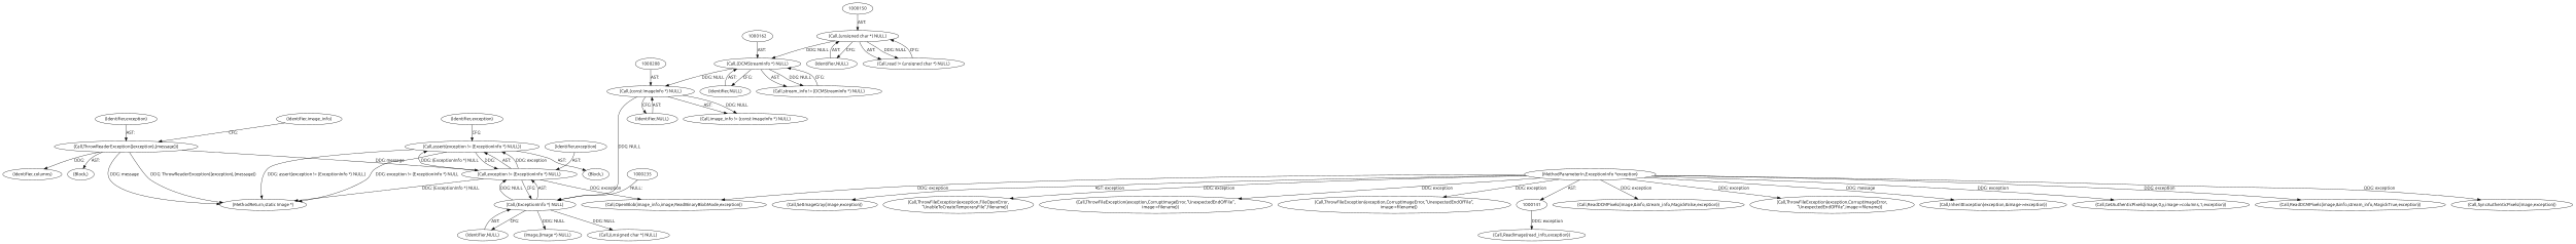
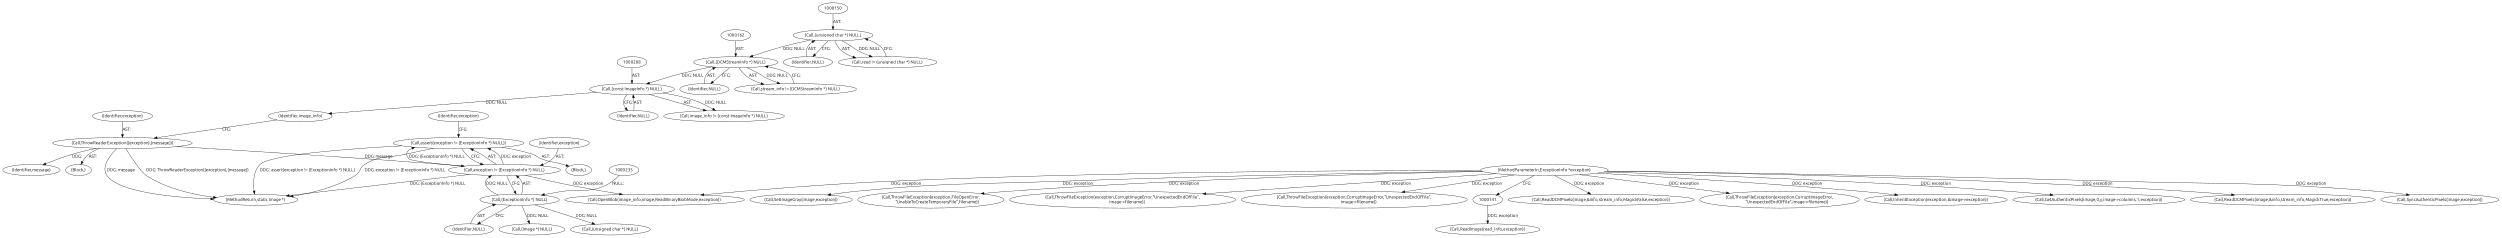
  digraph {
    fontname=Ubuntu
    node [fontname=Ubuntu]
    edge [fontname=Ubuntu]
    n1 [label="(Call,assert(exception != (ExceptionInfo *) NULL))"]
    n2 [label="(Call,exception != (ExceptionInfo *) NULL)"]
    n3 [label="(MethodReturn,static Image *)"]
    n4 [label="(Block,)"]
    n5 [label="(Call,(ExceptionInfo *) NULL)"]
    n6 [label="(Call,OpenBlob(image_info,image,ReadBinaryBlobMode,exception))"]
    n7 [label="(Identifier,NULL)"]
-   n8 [label="(Image,(Image *) NULL)"]
+   n8 [label="(Call,(Image *) NULL)"]
    n9 [label="(Call,(unsigned char *) NULL)"]
    n10 [label="(Call,ThrowReaderException((exception),(message)))"]
    n11 [label="(Block,)"]
-   n12 [label="(Identifier,columns)"]
+   n12 [label="(Identifier,message)"]
    n13 [label="(MethodParameterIn,ExceptionInfo *exception)"]
    n14 [label="(Call,ReadDCMPixels(image,&info,stream_info,MagickFalse,exception))"]
    n15 [label="(Call,ThrowFileException(exception,CorruptImageError,\n                \"UnexpectedEndOfFile\",image->filename))"]
    n16 [label="(Call,InheritException(exception,&image->exception))"]
    n17 [label="(Call,GetAuthenticPixels(image,0,y,image->columns,1,exception))"]
    n18 [label="(Call,ReadDCMPixels(image,&info,stream_info,MagickTrue,exception))"]
    n19 [label="(Call,SyncAuthenticPixels(image,exception))"]
    n20 [label="(Call,SetImageGray(image,exception))"]
    n21 [label="(Call,ThrowFileException(exception,FileOpenError,\n              \"UnableToCreateTemporaryFile\",filename))"]
    n22 [label="(Call,ThrowFileException(exception,CorruptImageError,\"UnexpectedEndOfFile\",\n          image->filename))"]
    n23 [label="(Call,ThrowFileException(exception,CorruptImageError,\"UnexpectedEndOfFile\",\n          image->filename))"]
    1000141
    n25 [label="(Call,ReadImage(read_info,exception))"]
    n26 [label="(Call,(const ImageInfo *) NULL)"]
    n27 [label="(Identifier,NULL)"]
    n28 [label="(Call,image_info != (const ImageInfo *) NULL)"]
    n29 [label="(Call,(DCMStreamInfo *) NULL)"]
    n30 [label="(Identifier,NULL)"]
    n31 [label="(Call,stream_info != (DCMStreamInfo *) NULL)"]
    n32 [label="(Call,(unsigned char *) NULL)"]
    n33 [label="(Identifier,NULL)"]
    n34 [label="(Call,read != (unsigned char *) NULL)"]
    n35 [label="(Identifier,image_info)"]
    n36 [label="(Identifier,exception)"]
    n37 [label="(Identifier,exception)"]
    n38 [label="(Identifier,exception)"]
    1000235
    1000208
    1000162
    1000150
-   n1 -> n2 [label="DDG: "]
+   n1 -> n2 [label="CFG: "]
    n1 -> n3 [label="DDG: assert(exception != (ExceptionInfo *) NULL)"]
    n1 -> n3 [label="DDG: exception != (ExceptionInfo *) NULL"]
    n1 -> n4 [label="AST: "]
    n2 -> n1 [label="AST: "]
    n2 -> n1 [label="DDG: exception"]
    n2 -> n1 [label="DDG: (ExceptionInfo *) NULL"]
    n2 -> n3 [label="DDG: (ExceptionInfo *) NULL"]
    n2 -> n5 [label="CFG: "]
    n2 -> n6 [label="DDG: exception"]
    n5 -> n2 [label="AST: "]
    n5 -> n2 [label="DDG: NULL"]
    n5 -> n7 [label="CFG: "]
    n5 -> n8 [label="DDG: NULL"]
    n5 -> n9 [label="DDG: NULL"]
    n7 -> n5 [label="AST: "]
    n10 -> n2 [label="DDG: message"]
    n10 -> n3 [label="DDG: message"]
    n10 -> n3 [label="DDG: ThrowReaderException((exception),(message))"]
    n10 -> n11 [label="AST: "]
    n10 -> n12 [label="DDG: "]
    n13 -> n6 [label="DDG: exception"]
    n13 -> n14 [label="DDG: exception"]
    n13 -> n15 [label="DDG: exception"]
-   n13 -> n16 [label="DDG: message"]
+   n13 -> n16 [label="DDG: exception"]
    n13 -> n17 [label="DDG: exception"]
    n13 -> n18 [label="DDG: exception"]
    n13 -> n19 [label="DDG: exception"]
-   n13 -> n20 [label="AST: exception"]
+   n13 -> n20 [label="DDG: exception"]
    n13 -> n21 [label="DDG: exception"]
    n13 -> n22 [label="DDG: exception"]
    n13 -> n23 [label="DDG: exception"]
-   n13 -> 1000141 [label="AST: "]
+   n13 -> 1000141 [label="CFG: "]
    1000141 -> n25 [label="DDG: exception"]
-   n26 -> n5 [label="DDG: NULL"]
+   n26 -> n35 [label="DDG: NULL"]
    n26 -> n27 [label="CFG: "]
    n26 -> n28 [label="AST: "]
    n26 -> n28 [label="DDG: NULL"]
    n27 -> n26 [label="AST: "]
    n29 -> n26 [label="DDG: NULL"]
    n29 -> n30 [label="CFG: "]
    n29 -> n31 [label="AST: "]
    n29 -> n31 [label="DDG: NULL"]
    n30 -> n29 [label="AST: "]
    n31 -> n29 [label="CFG: "]
    n32 -> n29 [label="DDG: NULL"]
    n32 -> n33 [label="CFG: "]
    n32 -> n34 [label="AST: "]
    n32 -> n34 [label="DDG: NULL"]
    n33 -> n32 [label="AST: "]
    n34 -> n32 [label="CFG: "]
    n35 -> n10 [label="CFG: "]
    n36 -> n2 [label="AST: "]
    n37 -> n1 [label="CFG: "]
    n38 -> n10 [label="AST: "]
    1000235 -> n5 [label="NULL: "]
    1000208 -> n26 [label="AST: "]
    1000162 -> n29 [label="AST: "]
    1000150 -> n32 [label="AST: "]
  }
